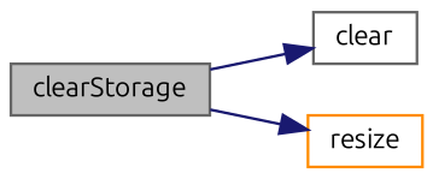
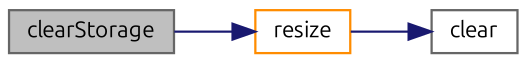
  digraph {
    fontname=Ubuntu
    rankdir=LR
    node [color=gray40 fontname=Ubuntu fontsize=10 shape=record]
    edge [color=midnightblue fontname=Ubuntu fontsize=10 labelfontname=Helvetica labelfontsize=10 style=solid]
    n1 [fillcolor=grey75 fontcolor=black height=0.2 label=clearStorage style=filled width=0.4]
    n2 [height=0.2 label=clear width=0.4]
    n3 [color=darkorange height=0.2 label=resize width=0.4]
-   n1 -> n2
+   n3 -> n2
    n1 -> n3
  }
